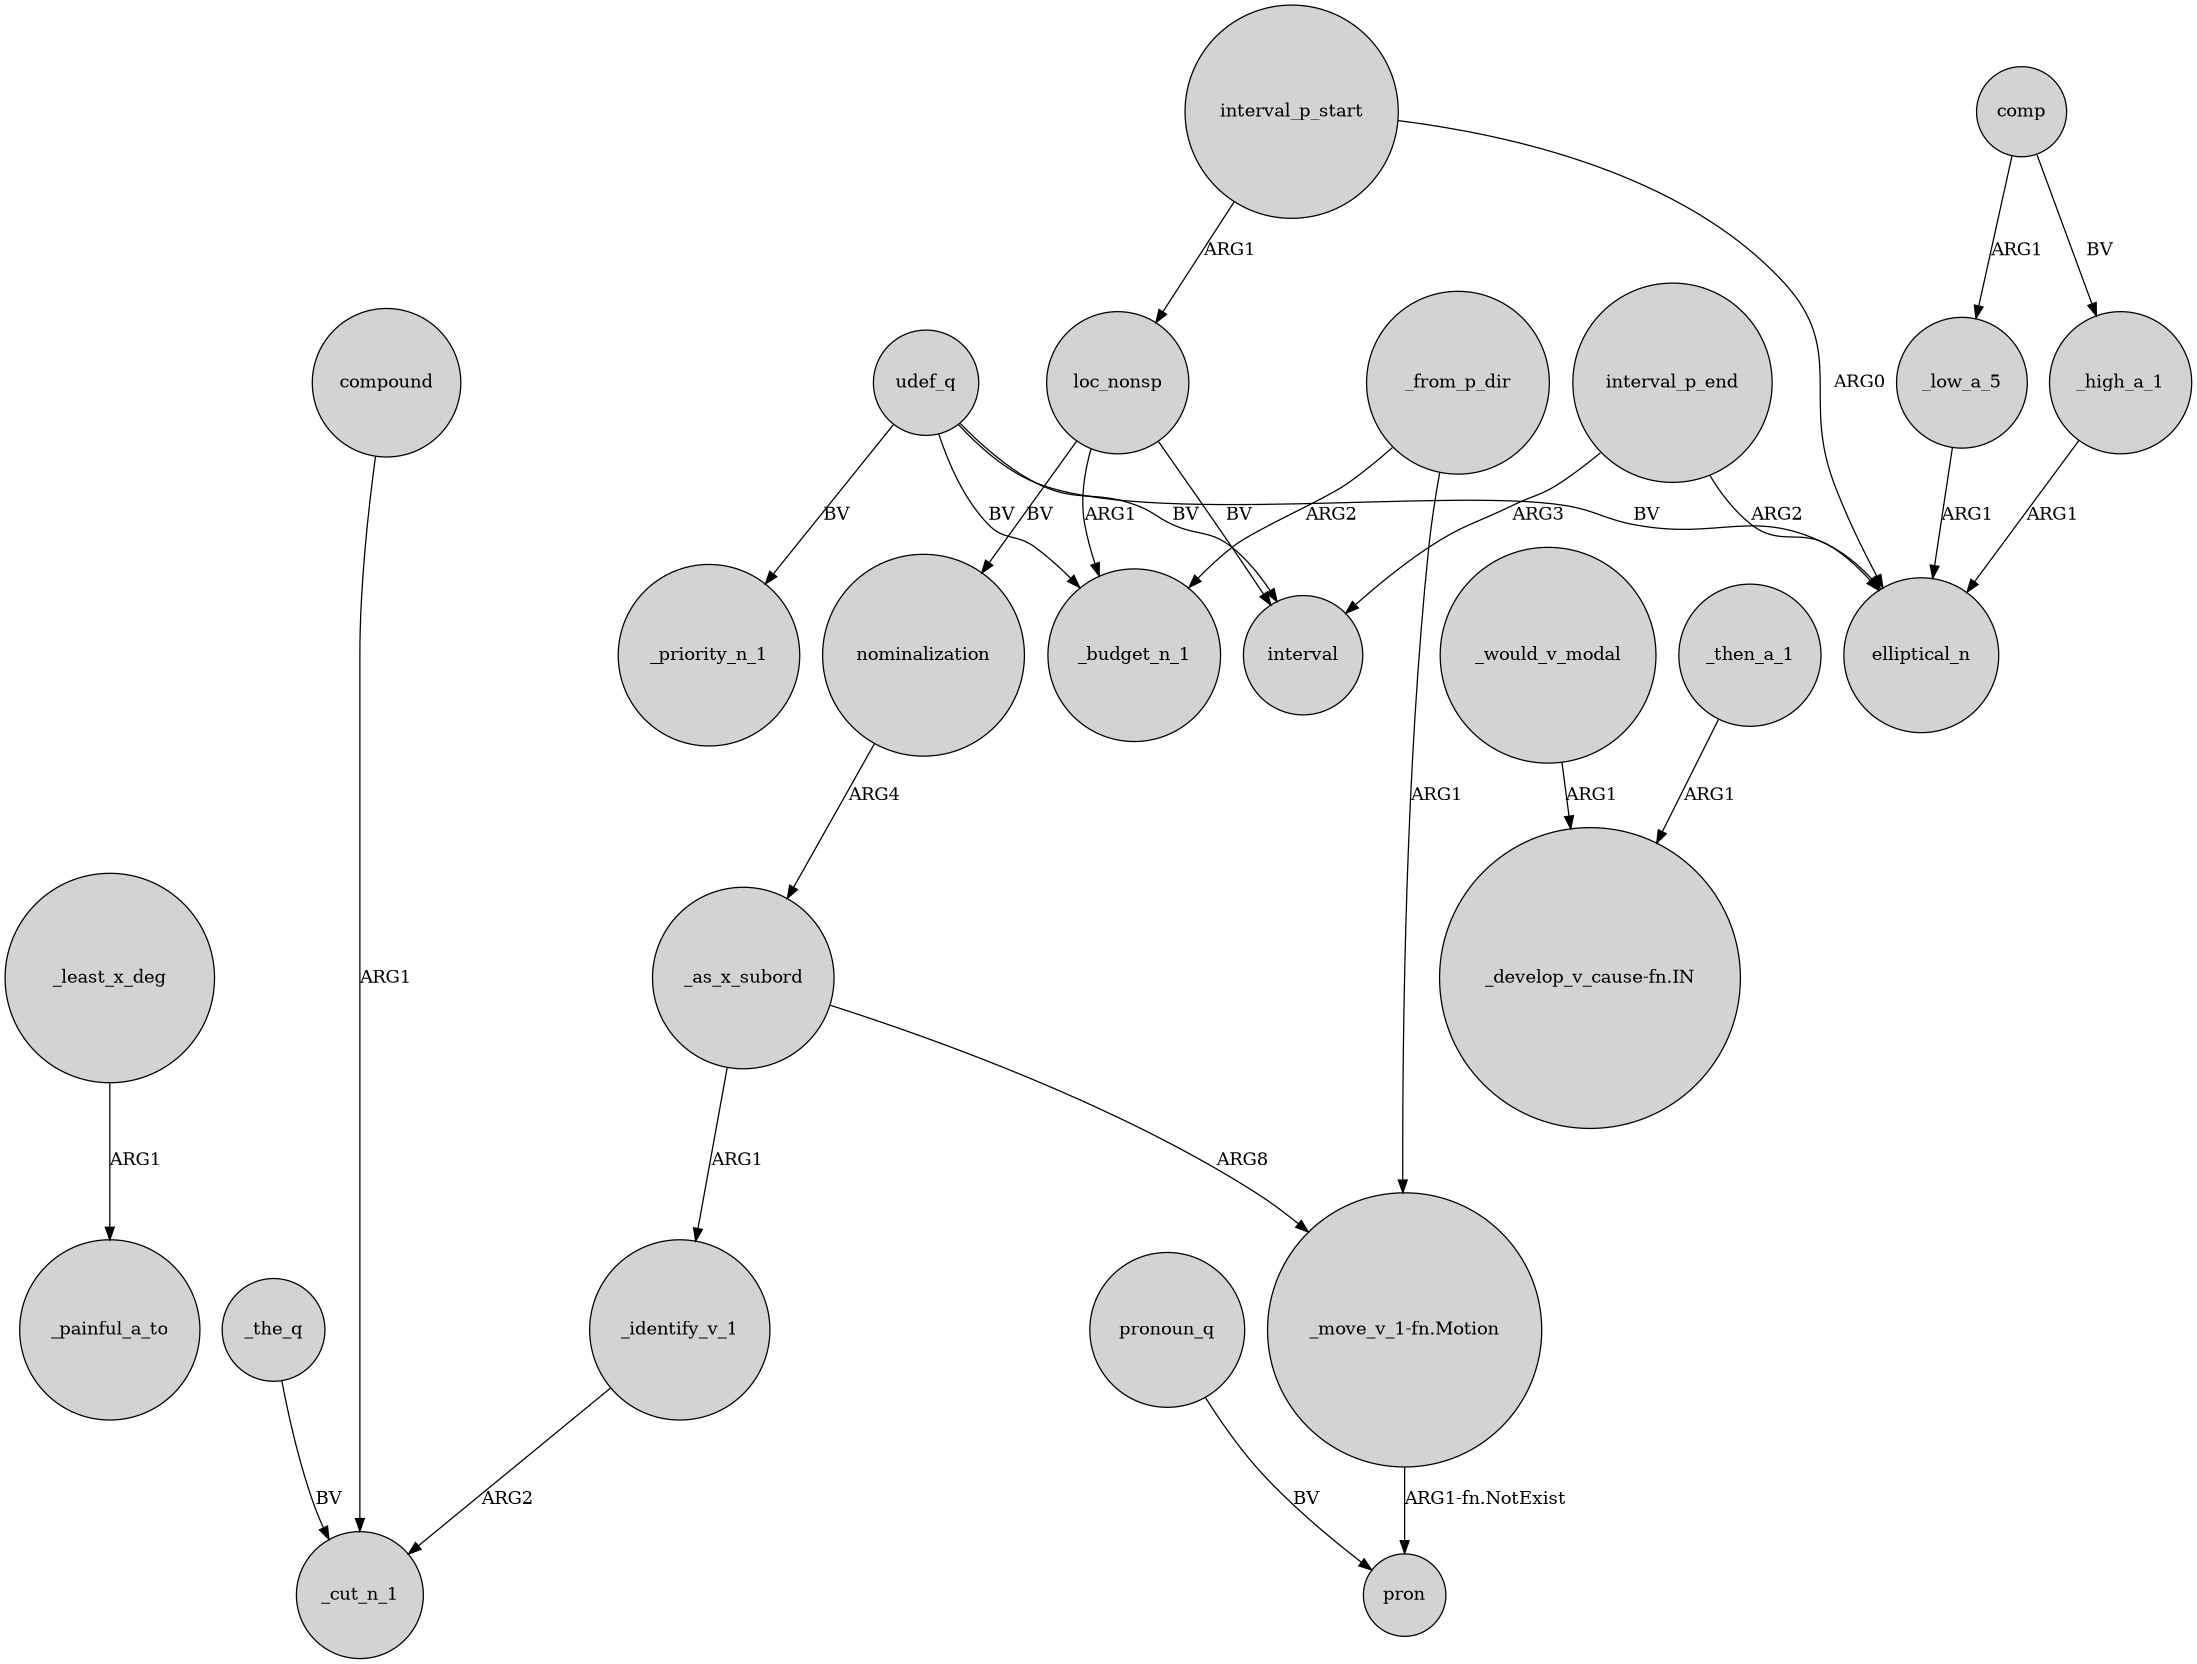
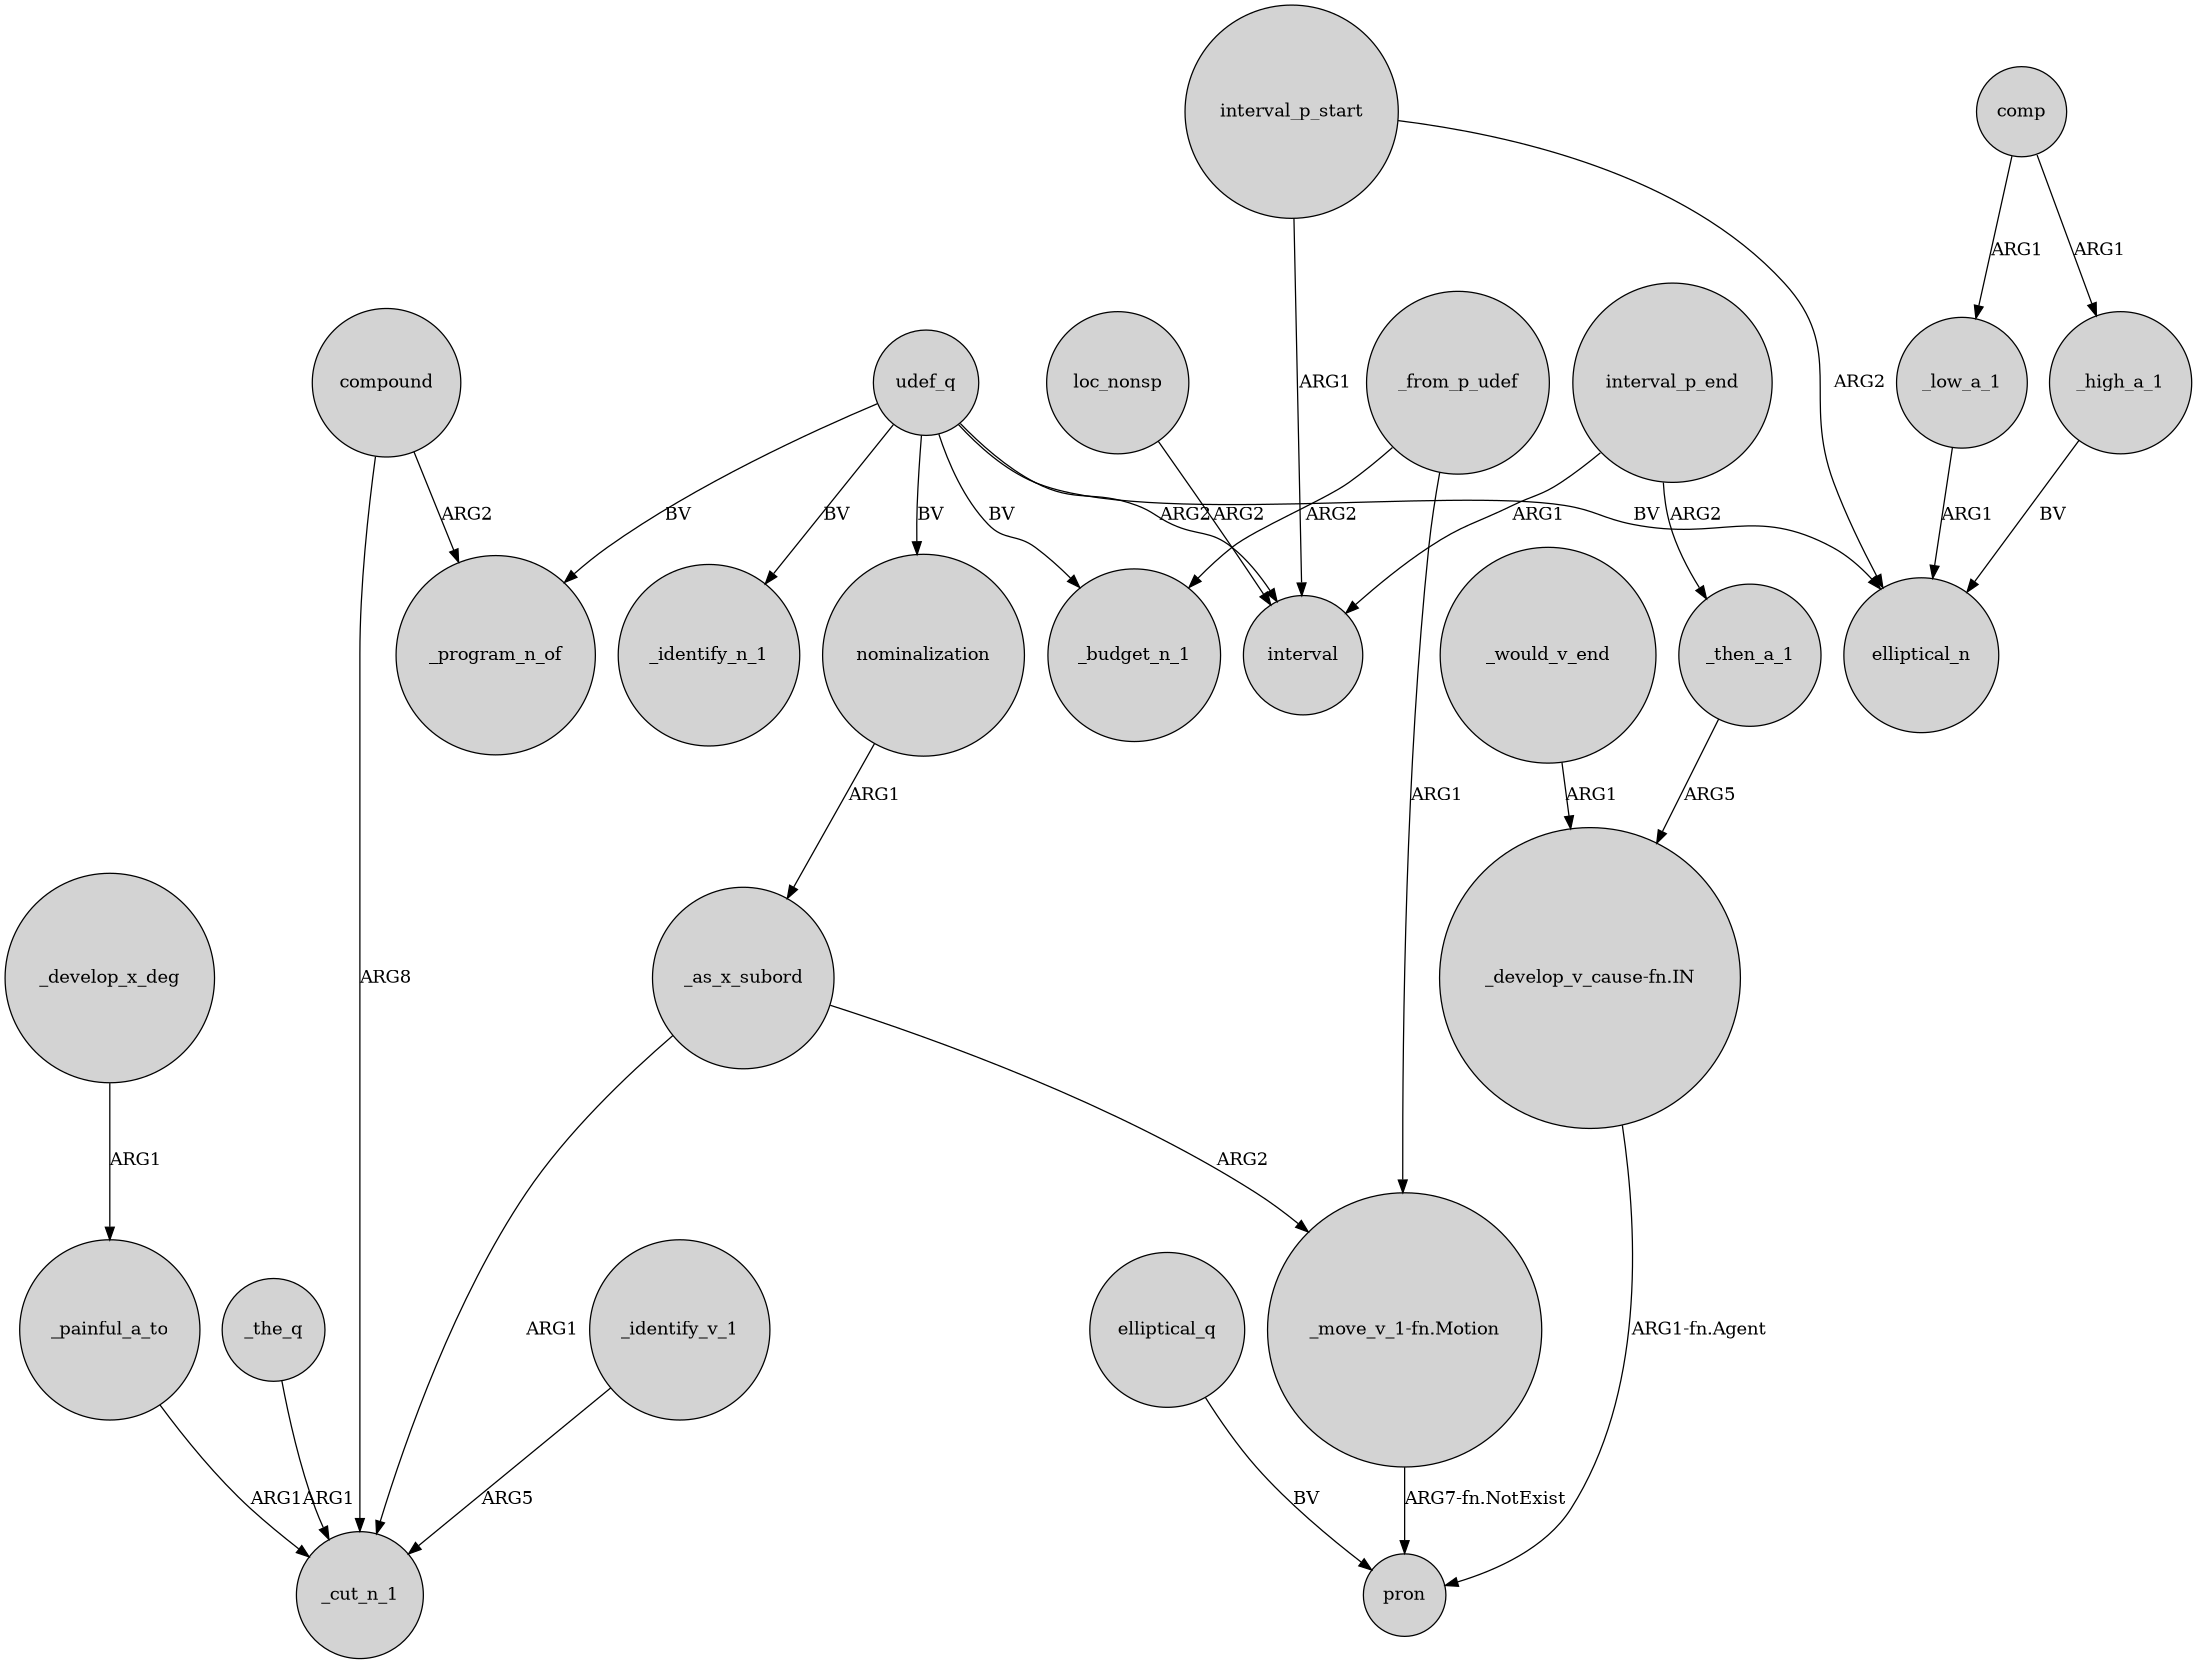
  digraph {
    node [shape=circle style=filled]
-   _least_x_deg
+   _least_x_deg [label=_develop_x_deg]
    _painful_a_to
    _cut_n_1
    compound
+   _program_n_of
    loc_nonsp
    interval
    _budget_n_1
    _then_a_1
    "_develop_v_cause-fn.IN"
    pron
    nominalization
    _as_x_subord
    "_move_v_1-fn.Motion"
    _identify_v_1
    udef_q
-   _priority_n_1
+   _priority_n_1 [label=_identify_n_1]
    elliptical_n
-   _would_v_modal
+   _would_v_modal [label=_would_v_end]
    interval_p_end
    _the_q
    comp
    _high_a_1
-   _low_a_1 [label=_low_a_5]
+   _low_a_1
    interval_p_start
-   pronoun_q
-   _from_p_dir
+   pronoun_q [label=elliptical_q]
+   _from_p_dir [label=_from_p_udef]
    _least_x_deg -> _painful_a_to [label=ARG1]
-   compound -> _cut_n_1 [label=ARG1]
-   loc_nonsp -> interval [label=BV]
-   loc_nonsp -> _budget_n_1 [label=ARG1]
-   _then_a_1 -> "_develop_v_cause-fn.IN" [label=ARG1]
-   nominalization -> _as_x_subord [label=ARG4]
-   _as_x_subord -> "_move_v_1-fn.Motion" [label=ARG8]
-   _as_x_subord -> _identify_v_1 [label=ARG1]
-   "_move_v_1-fn.Motion" -> pron [label="ARG1-fn.NotExist"]
-   _identify_v_1 -> _cut_n_1 [label=ARG2]
-   udef_q -> interval [label=BV]
+   _painful_a_to -> _cut_n_1 [label=ARG1]
+   compound -> _cut_n_1 [label=ARG8]
+   compound -> _program_n_of [label=ARG2]
+   loc_nonsp -> interval [label=ARG2]
+   _then_a_1 -> "_develop_v_cause-fn.IN" [label=ARG5]
+   "_develop_v_cause-fn.IN" -> pron [label="ARG1-fn.Agent"]
+   nominalization -> _as_x_subord [label=ARG1]
+   _as_x_subord -> "_move_v_1-fn.Motion" [label=ARG2]
+   _as_x_subord -> _cut_n_1 [label=ARG1]
+   "_move_v_1-fn.Motion" -> pron [label="ARG7-fn.NotExist"]
+   _identify_v_1 -> _cut_n_1 [label=ARG5]
+   udef_q -> _program_n_of [label=BV]
+   udef_q -> interval [label=ARG2]
    udef_q -> _budget_n_1 [label=BV]
-   loc_nonsp -> nominalization [label=BV]
+   udef_q -> nominalization [label=BV]
    udef_q -> _priority_n_1 [label=BV]
    udef_q -> elliptical_n [label=BV]
    _would_v_modal -> "_develop_v_cause-fn.IN" [label=ARG1]
-   interval_p_end -> interval [label=ARG3]
-   interval_p_end -> elliptical_n [label=ARG2]
-   _the_q -> _cut_n_1 [label=BV]
-   comp -> _high_a_1 [label=BV]
+   interval_p_end -> interval [label=ARG1]
+   interval_p_end -> _then_a_1 [label=ARG2]
+   _the_q -> _cut_n_1 [label=ARG1]
+   comp -> _high_a_1 [label=ARG1]
    comp -> _low_a_1 [label=ARG1]
-   _high_a_1 -> elliptical_n [label=ARG1]
+   _high_a_1 -> elliptical_n [label=BV]
    _low_a_1 -> elliptical_n [label=ARG1]
-   interval_p_start -> loc_nonsp [label=ARG1]
-   interval_p_start -> elliptical_n [label=ARG0]
+   interval_p_start -> interval [label=ARG1]
+   interval_p_start -> elliptical_n [label=ARG2]
    pronoun_q -> pron [label=BV]
    _from_p_dir -> _budget_n_1 [label=ARG2]
    _from_p_dir -> "_move_v_1-fn.Motion" [label=ARG1]
  }
